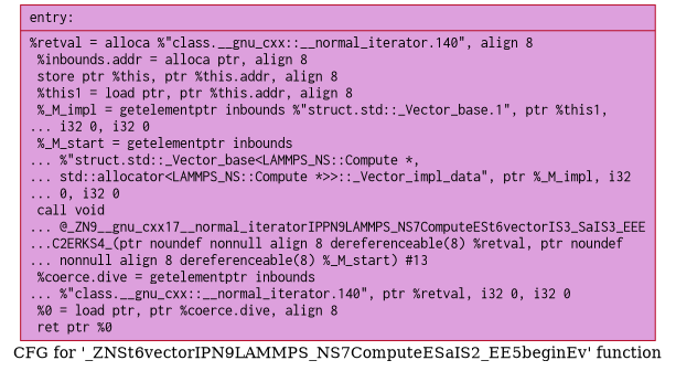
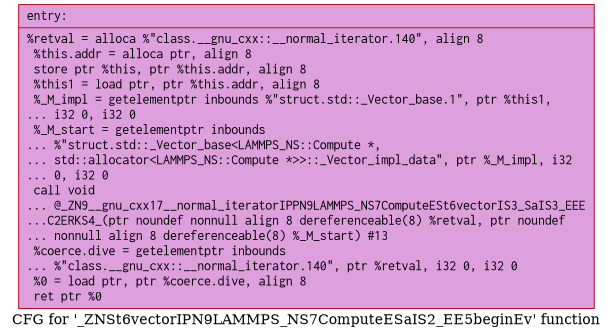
  digraph {
    label="CFG for '_ZNSt6vectorIPN9LAMMPS_NS7ComputeESaIS2_EE5beginEv' function"
-   n1 [color="#b70d28ff" fillcolor=plum fontname=Courier label="{entry:\l|  %retval = alloca %\"class.__gnu_cxx::__normal_iterator.140\", align 8\l  %inbounds.addr = alloca ptr, align 8\l  store ptr %this, ptr %this.addr, align 8\l  %this1 = load ptr, ptr %this.addr, align 8\l  %_M_impl = getelementptr inbounds %\"struct.std::_Vector_base.1\", ptr %this1,\l... i32 0, i32 0\l  %_M_start = getelementptr inbounds\l... %\"struct.std::_Vector_base\<LAMMPS_NS::Compute *,\l... std::allocator\<LAMMPS_NS::Compute *\>\>::_Vector_impl_data\", ptr %_M_impl, i32\l... 0, i32 0\l  call void\l... @_ZN9__gnu_cxx17__normal_iteratorIPPN9LAMMPS_NS7ComputeESt6vectorIS3_SaIS3_EEE\l...C2ERKS4_(ptr noundef nonnull align 8 dereferenceable(8) %retval, ptr noundef\l... nonnull align 8 dereferenceable(8) %_M_start) #13\l  %coerce.dive = getelementptr inbounds\l... %\"class.__gnu_cxx::__normal_iterator.140\", ptr %retval, i32 0, i32 0\l  %0 = load ptr, ptr %coerce.dive, align 8\l  ret ptr %0\l}" shape=record style=filled]
+   n1 [color="#b70d28ff" fillcolor=plum fontname=Courier label="{entry:\l|  %retval = alloca %\"class.__gnu_cxx::__normal_iterator.140\", align 8\l  %this.addr = alloca ptr, align 8\l  store ptr %this, ptr %this.addr, align 8\l  %this1 = load ptr, ptr %this.addr, align 8\l  %_M_impl = getelementptr inbounds %\"struct.std::_Vector_base.1\", ptr %this1,\l... i32 0, i32 0\l  %_M_start = getelementptr inbounds\l... %\"struct.std::_Vector_base\<LAMMPS_NS::Compute *,\l... std::allocator\<LAMMPS_NS::Compute *\>\>::_Vector_impl_data\", ptr %_M_impl, i32\l... 0, i32 0\l  call void\l... @_ZN9__gnu_cxx17__normal_iteratorIPPN9LAMMPS_NS7ComputeESt6vectorIS3_SaIS3_EEE\l...C2ERKS4_(ptr noundef nonnull align 8 dereferenceable(8) %retval, ptr noundef\l... nonnull align 8 dereferenceable(8) %_M_start) #13\l  %coerce.dive = getelementptr inbounds\l... %\"class.__gnu_cxx::__normal_iterator.140\", ptr %retval, i32 0, i32 0\l  %0 = load ptr, ptr %coerce.dive, align 8\l  ret ptr %0\l}" shape=record style=filled]
  }
